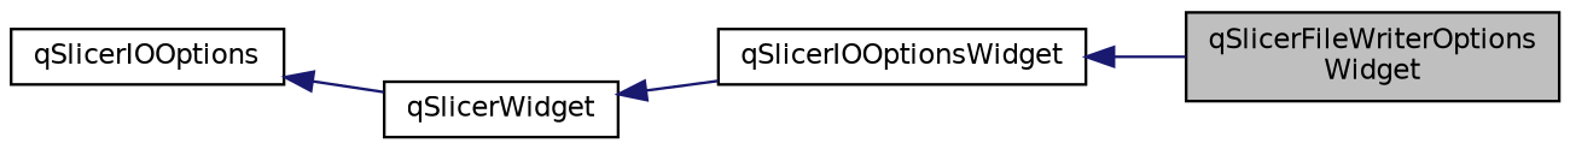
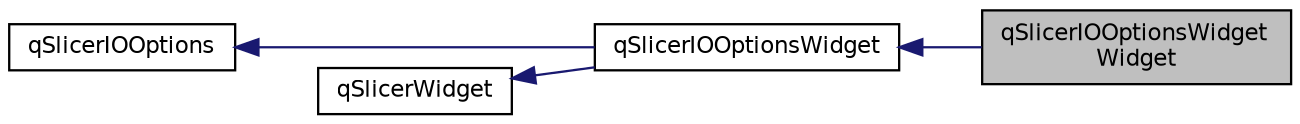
  digraph {
    rankdir=LR
    node [color=black fontname=Helvetica fontsize=10 shape=record]
    edge [color=midnightblue dir=back fontname=Helvetica fontsize=10 labelfontname=Helvetica labelfontsize=10 style=solid]
-   n1 [fillcolor=grey75 fontcolor=black height=0.2 label="qSlicerFileWriterOptions\lWidget" style=filled width=0.4]
+   n1 [fillcolor=grey75 fontcolor=black height=0.2 label="qSlicerIOOptionsWidget\lWidget" style=filled width=0.4]
    n2 [height=0.2 label=qSlicerIOOptionsWidget width=0.4]
    n3 [height=0.2 label=qSlicerWidget width=0.4]
    n4 [height=0.2 label=qSlicerIOOptions width=0.4]
    n2 -> n1
    n3 -> n2
-   n4 -> n3
+   n4 -> n2
  }
